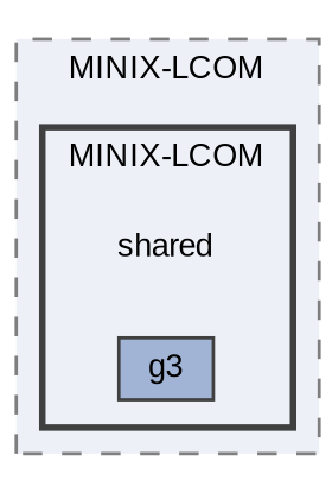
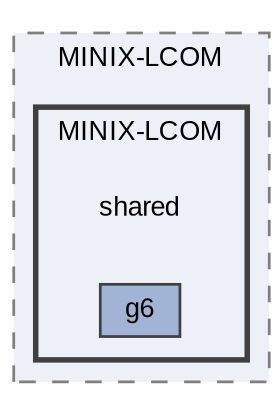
  digraph {
    compound=true
    rankdir=LR
    fontname="Liberation Sans"
    node [fontname="Liberation Sans" fontsize=10]
    n1 [height=0.2 label=shared shape=plaintext width=0.4]
-   n2 [color=grey25 fillcolor="#a2b4d6" height=0.2 label=g3 shape=box style=filled width=0.4]
+   n2 [color=grey25 fillcolor="#a2b4d6" height=0.2 label=g6 shape=box style=filled width=0.4]
    subgraph cluster_1 {
      bgcolor="#edf0f7"
      fontsize=10
      label="MINIX-LCOM"
      pencolor=grey50
      style="filled,dashed"
      subgraph cluster_2 {
        bgcolor="#edf0f7"
        fontsize=10
        pencolor=grey25
        style="filled,bold"
        n1
        n2
      }
    }
  }
